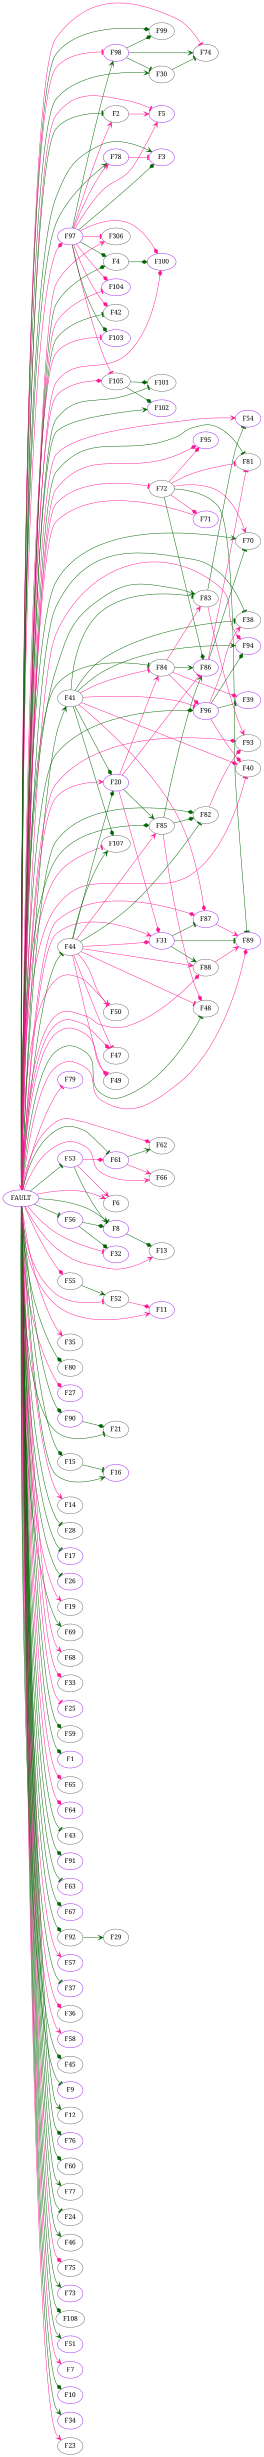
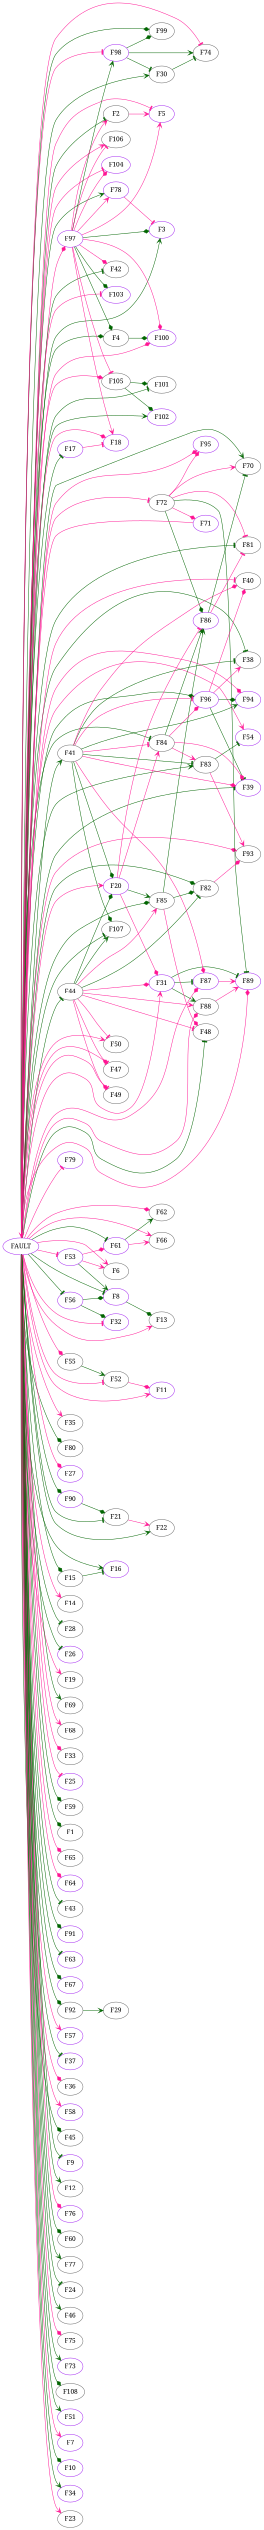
  digraph {
    fontname="Noto Serif"
    rankdir=LR
    node [color=gray40 fontname="Noto Serif"]
    edge [arrowhead=diamond color=darkgreen fontname="Noto Serif"]
    F98 [color=purple]
    F99
    F74
    F30
    FAULT [color=purple]
    F97 [color=purple]
    F72
    F5 [color=purple]
    F2
    F79 [color=purple]
    F61 [color=purple]
    F53 [color=purple]
    F70
    F44
    F55
    F88
    F31 [color=purple]
    F11 [color=purple]
    F52
    F35
    F3 [color=purple]
    F78 [color=purple]
    F50
    F80
    F27 [color=purple]
    F90 [color=purple]
    F38
    F41
    F96 [color=purple]
    F16 [color=purple]
    F15
    F62
    F14
    F28
    F17 [color=purple]
    F6
    F107
    F81
    F40
    F26 [color=purple]
-   F106 [label=F306]
+   F106
    F19
    F85
    F20 [color=purple]
    F100 [color=purple]
    F4
    F84
    F69
    F101
    F105
    F68
    F66
    F33
    F25 [color=purple]
    F59
    F39 [color=purple]
-   F1 [color=purple]
+   F1
    F65
    F32 [color=purple]
    F56 [color=purple]
    F64 [color=purple]
    F43
    F54 [color=purple]
    F83
    F91 [color=purple]
    F63 [color=purple]
    F67 [color=purple]
    F93
    F82
    F8 [color=purple]
    F47
    F102 [color=purple]
    F92
    F57 [color=purple]
    F37 [color=purple]
    F104 [color=purple]
    F94 [color=purple]
    F49
    F36
    F58 [color=purple]
    F48
    F13
    F45
    F9 [color=purple]
    F12
    F42
    F89 [color=purple]
    F87 [color=purple]
    F76 [color=purple]
    F60
+   F18 [color=purple]
    F77
+   F22
    F21
    F24
    F46
    F75
    F73 [color=purple]
    F108
    F95 [color=purple]
    F51 [color=purple]
    F7 [color=purple]
    F103 [color=purple]
    F10 [color=purple]
    F34 [color=purple]
    F23
    F71 [color=purple]
    F86 [color=purple]
    F29
    F98 -> F99
    F98 -> F74 [arrowhead=vee]
    F98 -> F30 [arrowhead=tee]
    F30 -> F74 [arrowhead=tee]
    FAULT -> F98 [arrowhead=tee color=deeppink]
    FAULT -> F99
    FAULT -> F74 [arrowhead=tee color=deeppink]
    FAULT -> F30 [arrowhead=vee]
    FAULT -> F97 [color=deeppink]
    FAULT -> F72 [arrowhead=tee color=deeppink]
    FAULT -> F5 [arrowhead=tee color=deeppink]
    FAULT -> F2 [arrowhead=tee]
    FAULT -> F79 [arrowhead=tee color=deeppink]
    FAULT -> F61 [arrowhead=tee]
-   FAULT -> F53 [arrowhead=tee]
+   FAULT -> F53 [arrowhead=tee color=deeppink]
    FAULT -> F70 [arrowhead=vee]
    FAULT -> F44 [arrowhead=tee]
    FAULT -> F55 [color=deeppink]
    FAULT -> F88 [color=deeppink]
    FAULT -> F31 [arrowhead=vee color=deeppink]
    FAULT -> F11 [arrowhead=vee color=deeppink]
    FAULT -> F52 [arrowhead=tee color=deeppink]
    FAULT -> F35 [arrowhead=vee color=deeppink]
    FAULT -> F3 [arrowhead=vee]
    FAULT -> F78 [arrowhead=vee]
    FAULT -> F50 [arrowhead=vee color=deeppink]
    FAULT -> F80
    FAULT -> F27 [color=deeppink]
    FAULT -> F90
    FAULT -> F38 [arrowhead=tee]
    FAULT -> F41 [arrowhead=vee]
    FAULT -> F96
    FAULT -> F16 [arrowhead=vee]
    FAULT -> F15
    FAULT -> F62 [color=deeppink]
    FAULT -> F14 [arrowhead=vee color=deeppink]
    FAULT -> F28 [arrowhead=tee]
    FAULT -> F17 [arrowhead=tee]
    FAULT -> F6 [arrowhead=vee color=deeppink]
-   FAULT -> F107 [arrowhead=tee color=deeppink]
+   FAULT -> F107 [arrowhead=tee]
    FAULT -> F81 [arrowhead=tee]
    FAULT -> F40 [arrowhead=tee color=deeppink]
    FAULT -> F26 [arrowhead=tee]
    FAULT -> F106 [arrowhead=vee color=deeppink]
    FAULT -> F19 [arrowhead=vee color=deeppink]
    FAULT -> F85
    FAULT -> F20 [arrowhead=vee color=deeppink]
    FAULT -> F100 [color=deeppink]
    FAULT -> F4
    FAULT -> F84 [arrowhead=tee]
    FAULT -> F69 [arrowhead=vee]
    FAULT -> F101 [arrowhead=tee]
    FAULT -> F105 [color=deeppink]
    FAULT -> F68 [arrowhead=vee color=deeppink]
    FAULT -> F66 [arrowhead=vee color=deeppink]
    FAULT -> F33 [color=deeppink]
    FAULT -> F25 [arrowhead=tee color=deeppink]
    FAULT -> F59
+   FAULT -> F39 [arrowhead=tee]
    FAULT -> F1
    FAULT -> F65 [color=deeppink]
    FAULT -> F32 [arrowhead=tee color=deeppink]
    FAULT -> F56 [arrowhead=tee]
    FAULT -> F64 [color=deeppink]
    FAULT -> F43 [arrowhead=tee]
    FAULT -> F54 [arrowhead=vee color=deeppink]
    FAULT -> F83 [arrowhead=vee]
    FAULT -> F91
    FAULT -> F63 [arrowhead=tee]
    FAULT -> F67
    FAULT -> F93 [color=deeppink]
    FAULT -> F82
    FAULT -> F8 [arrowhead=tee]
    FAULT -> F47 [color=deeppink]
    FAULT -> F102 [arrowhead=vee]
    FAULT -> F92
    FAULT -> F57 [arrowhead=vee color=deeppink]
    FAULT -> F37 [arrowhead=tee]
    FAULT -> F104 [arrowhead=tee color=deeppink]
    FAULT -> F94 [color=deeppink]
    FAULT -> F49 [arrowhead=tee color=deeppink]
    FAULT -> F36 [color=deeppink]
    FAULT -> F58 [arrowhead=vee color=deeppink]
    FAULT -> F48 [arrowhead=tee]
    FAULT -> F13 [arrowhead=vee color=deeppink]
    FAULT -> F45
    FAULT -> F9 [arrowhead=tee]
    FAULT -> F12 [arrowhead=vee]
    FAULT -> F42 [arrowhead=tee]
    FAULT -> F89 [color=deeppink]
    FAULT -> F87 [color=deeppink]
-   FAULT -> F76
+   FAULT -> F76 [color=deeppink]
    FAULT -> F60
+   FAULT -> F18 [color=deeppink]
    FAULT -> F77 [arrowhead=vee]
+   FAULT -> F22 [arrowhead=vee]
    FAULT -> F21 [arrowhead=tee]
    FAULT -> F24 [arrowhead=tee]
    FAULT -> F46 [arrowhead=vee]
    FAULT -> F75 [color=deeppink]
    FAULT -> F73 [arrowhead=vee]
    FAULT -> F108
    FAULT -> F95 [color=deeppink]
    FAULT -> F51 [arrowhead=vee]
    FAULT -> F7 [arrowhead=vee color=deeppink]
    FAULT -> F103 [arrowhead=tee color=deeppink]
    FAULT -> F10
    FAULT -> F34 [arrowhead=vee]
    FAULT -> F23 [arrowhead=vee color=deeppink]
    F97 -> F98 [arrowhead=vee]
    F97 -> F5 [arrowhead=vee color=deeppink]
    F97 -> F2 [arrowhead=vee color=deeppink]
    F97 -> F3
    F97 -> F78 [arrowhead=vee color=deeppink]
    F97 -> F106 [arrowhead=tee color=deeppink]
    F97 -> F100 [color=deeppink]
    F97 -> F4
    F97 -> F105 [arrowhead=tee color=deeppink]
    F97 -> F104 [color=deeppink]
    F97 -> F42 [color=deeppink]
+   F97 -> F18 [arrowhead=vee color=deeppink]
    F97 -> F103
    F72 -> F70 [arrowhead=vee color=deeppink]
    F72 -> F81 [arrowhead=tee color=deeppink]
    F72 -> F89 [arrowhead=tee]
    F72 -> F95 [color=deeppink]
    F72 -> F71 [color=deeppink]
    F72 -> F86
    F2 -> F5 [arrowhead=vee color=deeppink]
    F61 -> F62 [arrowhead=vee]
    F61 -> F66 [arrowhead=vee color=deeppink]
    F53 -> F61 [color=deeppink]
    F53 -> F6 [arrowhead=vee color=deeppink]
    F53 -> F8 [arrowhead=vee]
    F44 -> F88 [arrowhead=vee color=deeppink]
    F44 -> F31 [color=deeppink]
    F44 -> F50 [arrowhead=tee color=deeppink]
    F44 -> F107 [arrowhead=vee]
    F44 -> F85 [arrowhead=vee color=deeppink]
    F44 -> F20
    F44 -> F82 [arrowhead=tee]
    F44 -> F47 [arrowhead=tee color=deeppink]
    F44 -> F49 [color=deeppink]
    F44 -> F48 [arrowhead=tee color=deeppink]
    F55 -> F52 [arrowhead=vee]
    F88 -> F89 [arrowhead=vee color=deeppink]
    F31 -> F88 [arrowhead=vee]
    F31 -> F89 [arrowhead=tee]
    F31 -> F87 [arrowhead=tee]
    F52 -> F11 [color=deeppink]
    F78 -> F3 [arrowhead=tee color=deeppink]
    F90 -> F21
    F41 -> F38 [arrowhead=tee]
    F41 -> F96 [arrowhead=tee color=deeppink]
    F41 -> F107
    F41 -> F40 [color=deeppink]
    F41 -> F20
    F41 -> F84 [arrowhead=tee color=deeppink]
+   F41 -> F39 [color=deeppink]
    F41 -> F83 [arrowhead=tee]
    F41 -> F94 [arrowhead=vee]
    F41 -> F87 [color=deeppink]
    F96 -> F38 [arrowhead=vee color=deeppink]
    F96 -> F40 [color=deeppink]
    F96 -> F39 [arrowhead=tee]
    F96 -> F94
    F15 -> F16 [arrowhead=tee]
+   F17 -> F18 [arrowhead=tee color=deeppink]
    F85 -> F82
    F85 -> F48 [color=deeppink]
    F85 -> F86 [arrowhead=vee]
    F20 -> F31 [color=deeppink]
    F20 -> F85 [arrowhead=vee]
    F20 -> F84 [arrowhead=vee color=deeppink]
    F20 -> F86 [arrowhead=tee color=deeppink]
    F4 -> F100
    F84 -> F96 [color=deeppink]
    F84 -> F39 [color=deeppink]
    F84 -> F83 [arrowhead=vee color=deeppink]
    F84 -> F86 [arrowhead=vee]
    F105 -> F101
    F105 -> F102
    F56 -> F32
    F56 -> F8
    F83 -> F54 [arrowhead=tee]
    F83 -> F93 [arrowhead=vee color=deeppink]
    F82 -> F93 [color=deeppink]
    F8 -> F13
    F92 -> F29 [arrowhead=vee]
    F87 -> F89 [arrowhead=vee color=deeppink]
+   F21 -> F22 [arrowhead=vee color=deeppink]
    F71 -> FAULT [arrowhead=vee color=deeppink]
    F86 -> F70 [arrowhead=tee]
    F86 -> F81 [arrowhead=tee color=deeppink]
  }
